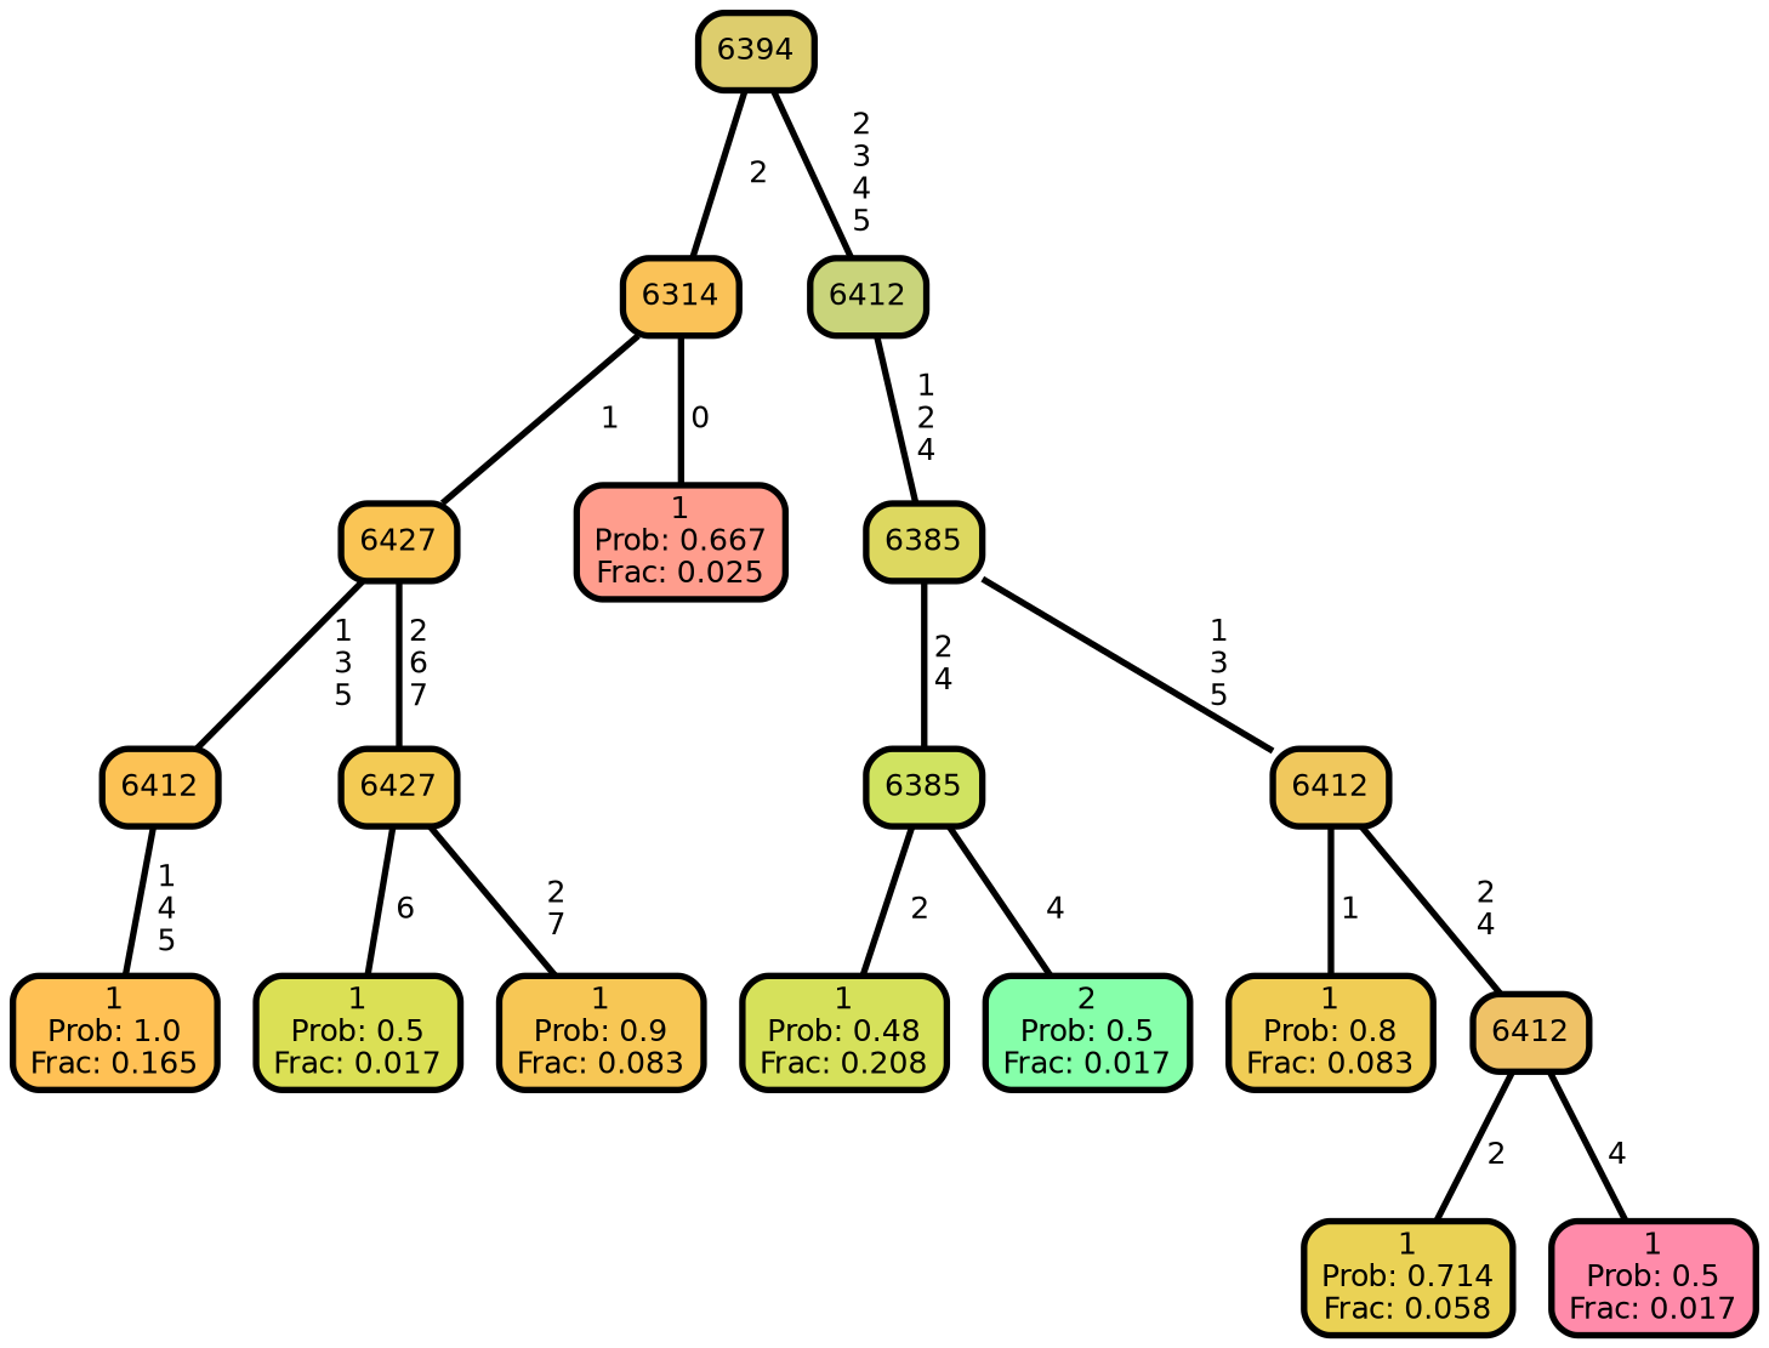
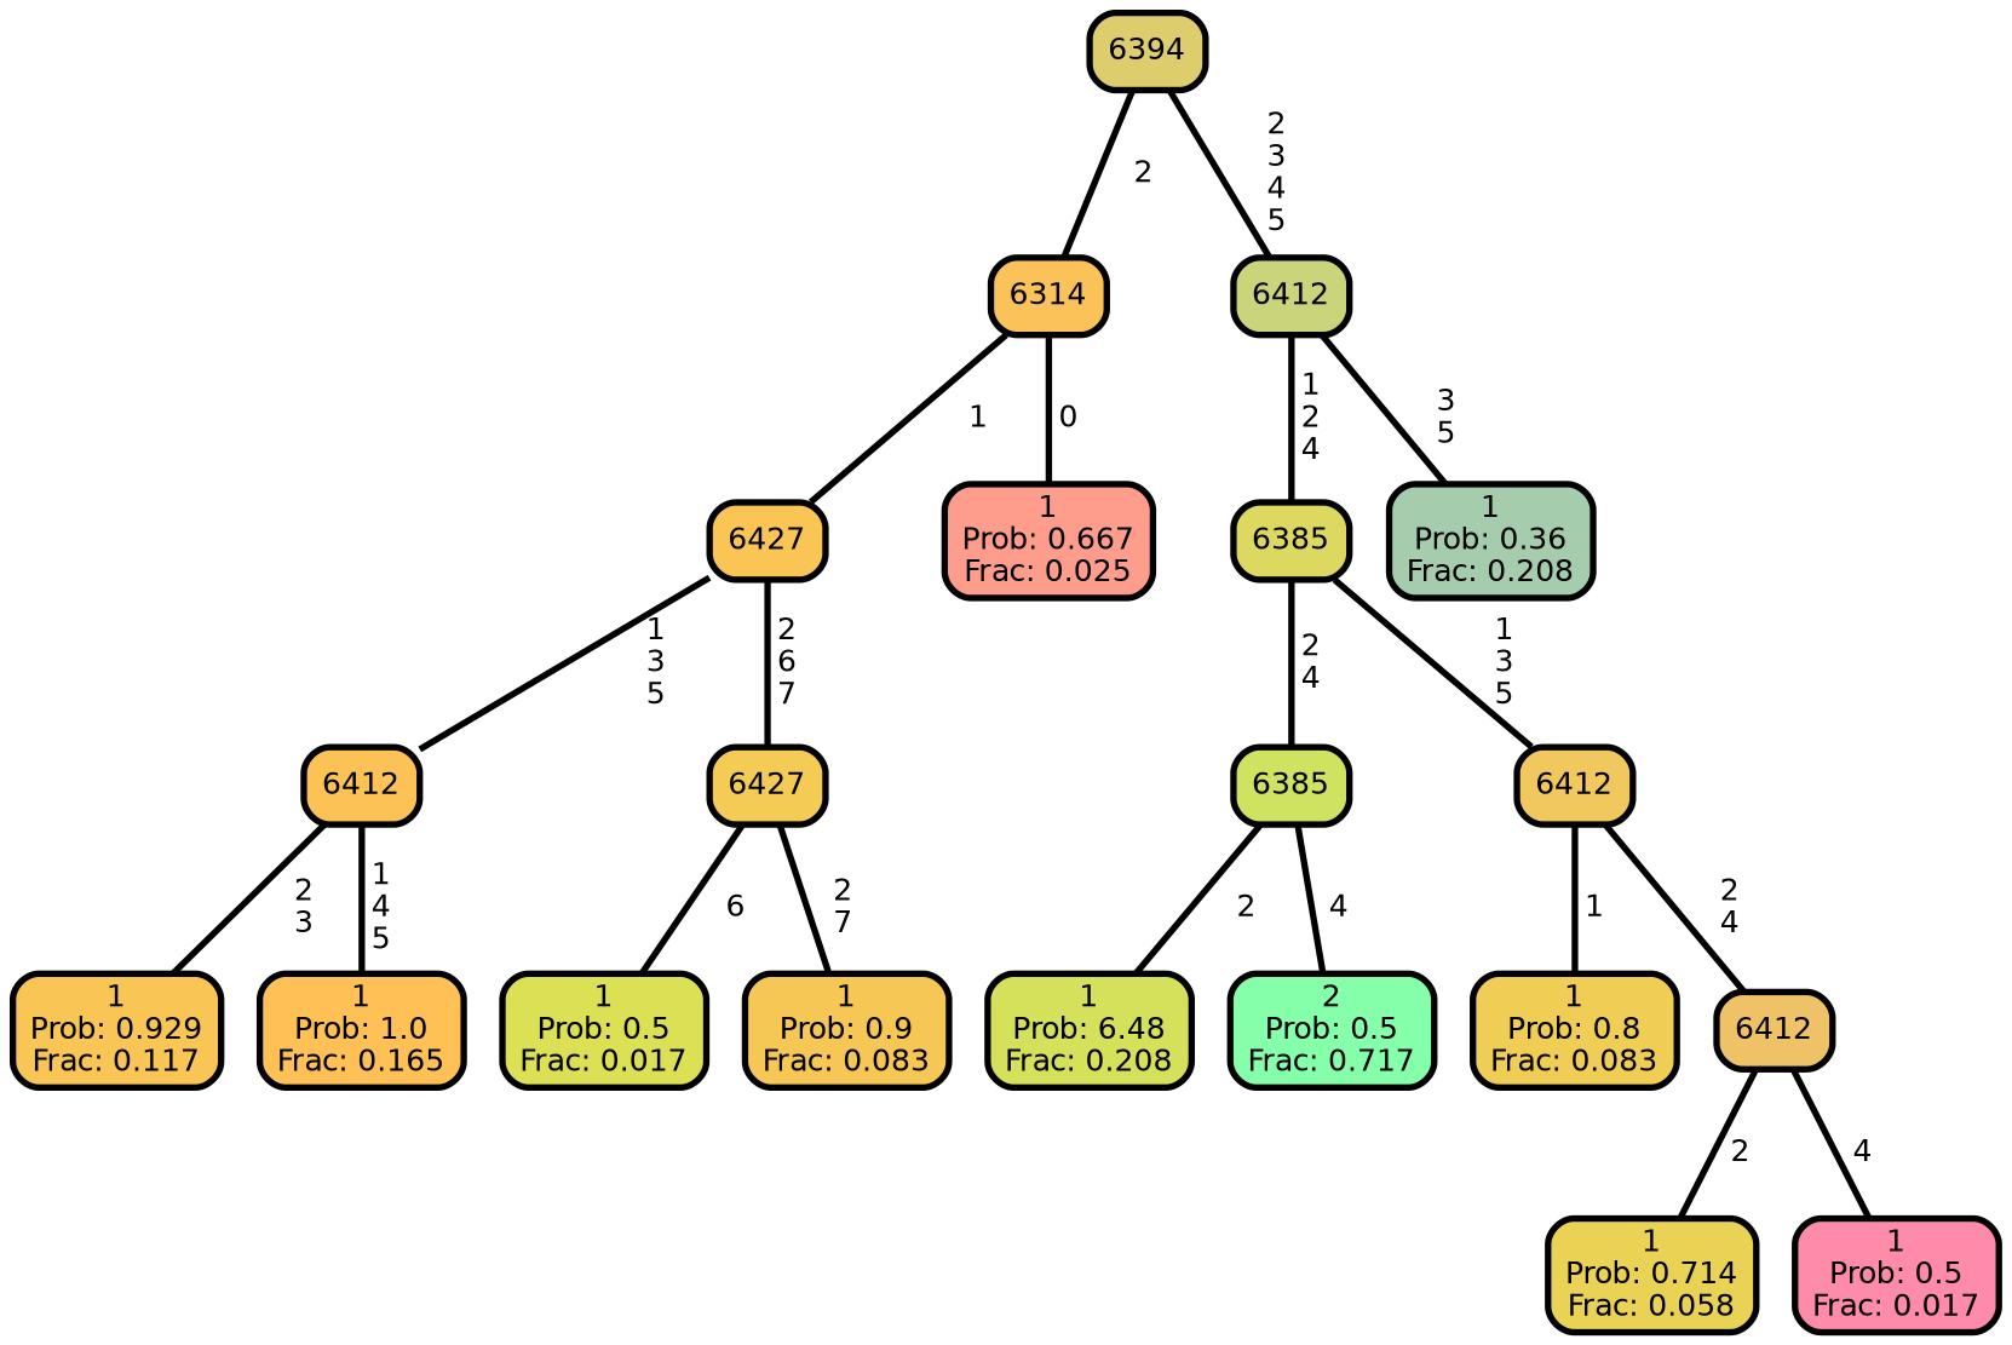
  graph {
    ranksep="0 equally"
    splines=straight
    node [color=black fontcolor=black fontname=helvetica penwidth=3 shape=box style="filled, rounded"]
    edge [color=black fontname=helvetica penwidth=3]
+   n1 [fillcolor="#f9c555" label="1\nProb: 0.929\nFrac: 0.117"]
    n2 [fillcolor="#fcc255" label=6412]
    n3 [fillcolor="#ffc155" label="1\nProb: 1.0\nFrac: 0.165"]
    n4 [fillcolor="#fac555" label=6427]
    n5 [fillcolor="#f3cb55" label=6427]
    n6 [fillcolor="#dbe055" label="1\nProb: 0.5\nFrac: 0.017"]
    n7 [fillcolor="#f7c755" label="1\nProb: 0.9\nFrac: 0.083"]
    n8 [fillcolor="#fac258" label=6314]
    n9 [fillcolor="#ff9d8d" label="1\nProb: 0.667\nFrac: 0.025"]
    n10 [fillcolor="#ddcd6d" label=6394]
    n11 [fillcolor="#c9d47b" label=6412]
    n12 [fillcolor="#ddd860" label=6385]
-   n14 [fillcolor="#d6e15b" label="1\nProb: 0.48\nFrac: 0.208"]
+   n13 [fillcolor="#a5cdad" label="1\nProb: 0.36\nFrac: 0.208"]
+   n14 [fillcolor="#d6e15b" label="1\nProb: 6.48\nFrac: 0.208"]
    n15 [fillcolor="#d0e361" label=6385]
-   n16 [fillcolor="#86ffaa" label="2\nProb: 0.5\nFrac: 0.017"]
+   n16 [fillcolor="#86ffaa" label="2\nProb: 0.5\nFrac: 0.717"]
    n17 [fillcolor="#f0c85d" label=6412]
    n18 [fillcolor="#f0cd55" label="1\nProb: 0.8\nFrac: 0.083"]
    n19 [fillcolor="#efc267" label=6412]
    n20 [fillcolor="#ead255" label="1\nProb: 0.714\nFrac: 0.058"]
    n21 [fillcolor="#ff8baa" label="1\nProb: 0.5\nFrac: 0.017"]
    subgraph sub_1 {
      rank=same
    }
+   n2 -- n1 [label=" 2\n 3"]
    n2 -- n3 [label=" 1\n 4\n 5"]
    n4 -- n2 [label=" 1\n 3\n 5"]
    n4 -- n5 [label=" 2\n 6\n 7"]
    n5 -- n6 [label=" 6"]
    n5 -- n7 [label=" 2\n 7"]
    n8 -- n4 [label=" 1"]
    n8 -- n9 [label=" 0"]
    n10 -- n8 [label=" 2"]
    n10 -- n11 [label=" 2\n 3\n 4\n 5"]
    n11 -- n12 [label=" 1\n 2\n 4"]
+   n11 -- n13 [label=" 3\n 5"]
    n12 -- n15 [label=" 2\n 4"]
    n12 -- n17 [label=" 1\n 3\n 5"]
    n15 -- n14 [label=" 2"]
    n15 -- n16 [label=" 4"]
    n17 -- n18 [label=" 1"]
    n17 -- n19 [label=" 2\n 4"]
    n19 -- n20 [label=" 2"]
    n19 -- n21 [label=" 4"]
  }
